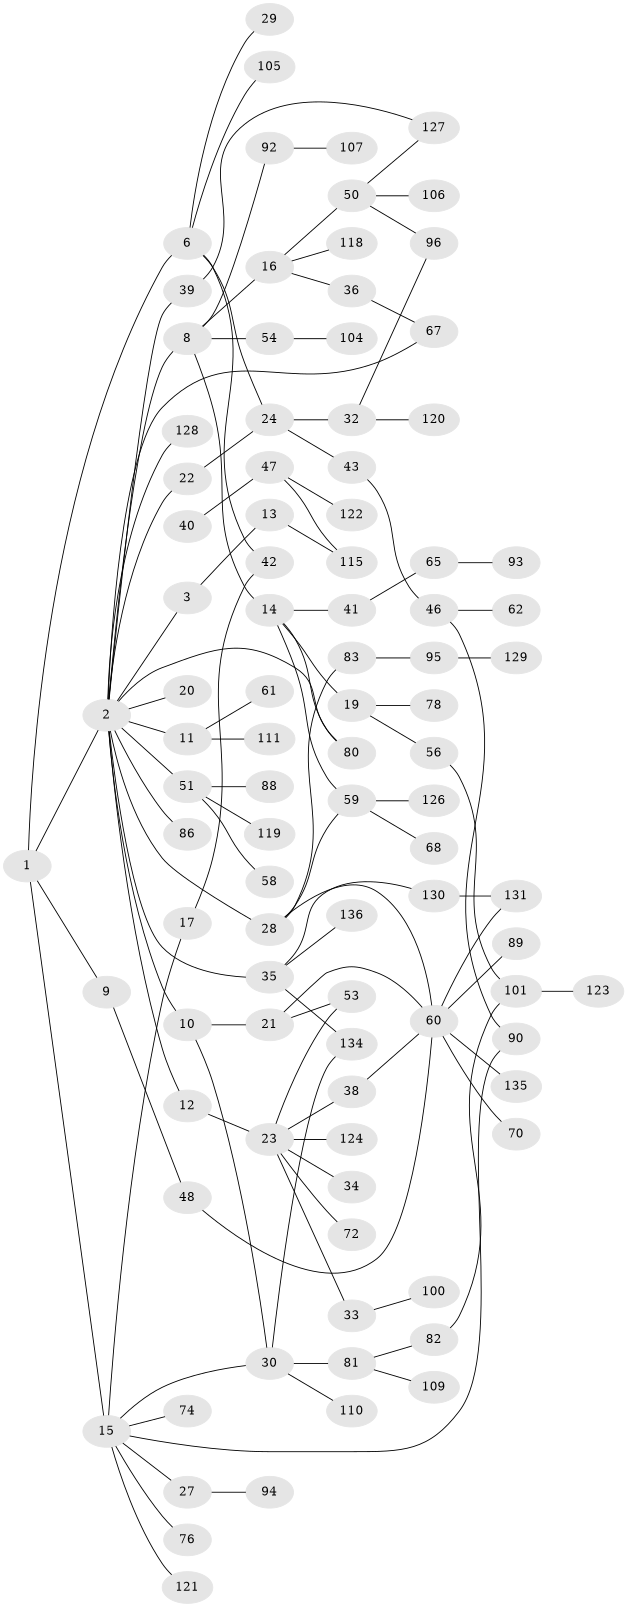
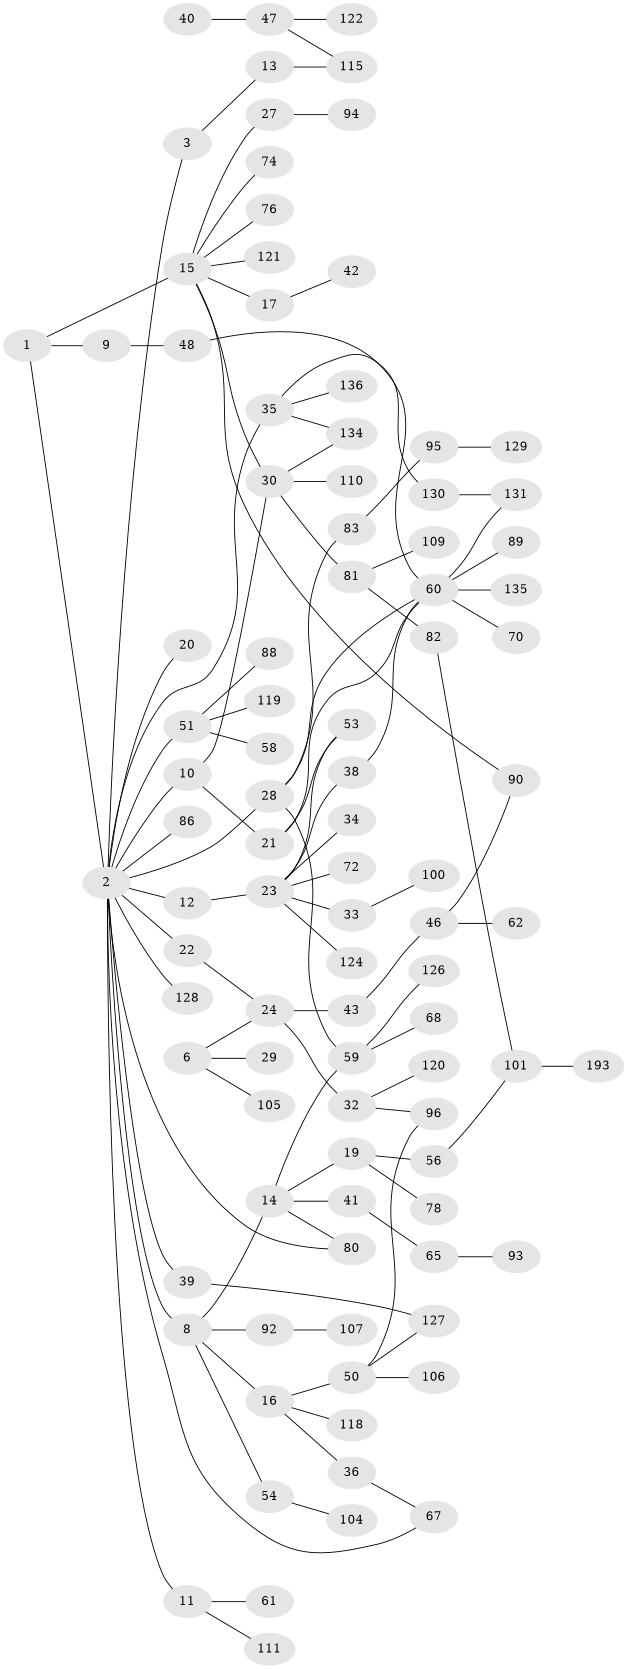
  graph {
    rankdir=LR
    node [color=gray90 style=filled]
    2 [super="+4"]
    3 [super="+5"]
    8 [super="+69"]
    10 [super="+79"]
    11
    12 [super="+98"]
    20
    22 [super="+117"]
    28 [super="+31"]
    35 [super="+64"]
    39 [super="+44"]
    51 [super="+85"]
    67 [super="+75"]
    80 [super="+84"]
    86
    128
    1
    6 [super="+7"]
    9 [super="+125"]
    15 [super="+26"]
    24 [super="+103"]
    29
    42 [super="+55"]
    105 [super="+114"]
    48
    30 [super="+45"]
    17
    27 [super="+66"]
    74
    76
    90
    121
    13
    14 [super="+52"]
    16 [super="+18"]
    54
    92
    21 [super="+37"]
    61
    111
    23 [super="+57"]
    59 [super="+77"]
    60 [super="+87"]
    83
    134
    130
    136
    127
    58
    88
    119
    115
    32 [super="+102"]
    43 [super="+73"]
    19 [super="+25"]
    41 [super="+71"]
    36
    50 [super="+97"]
    118
    104
    107 [super="+108"]
    53 [super="+112"]
    81 [super="+132"]
    110
    33 [super="+63"]
    34
    38 [super="+99"]
    72
    124
    56
    78
    65
    68
    126
    94
    96
    106
    101 [super="+116"]
    70
    89
    131
    135
    100
    120
    46 [super="+91"]
    95
    82 [super="+133"]
    109
    47 [super="+49"]
    40
    122
    93
    62
-   123
+   123 [label=193]
    129
    2 -- 3
    2 -- 8
    2 -- 10
    2 -- 11
    2 -- 12
    2 -- 20
    2 -- 22
    2 -- 28
    2 -- 35
    2 -- 39
    2 -- 51
    2 -- 67
    2 -- 80
    2 -- 86
    2 -- 128
    3 -- 13
    8 -- 14
    8 -- 16
    8 -- 54
    8 -- 92
    10 -- 30
    10 -- 21
    11 -- 61
    11 -- 111
    12 -- 23
    22 -- 24
    28 -- 59
    28 -- 60
    28 -- 83
    35 -- 134
    35 -- 130
    35 -- 136
    39 -- 127
    51 -- 58
    51 -- 88
    51 -- 119
    1 -- 2
-   1 -- 6
    1 -- 9
    1 -- 15
    6 -- 24
    6 -- 29
-   6 -- 42
    6 -- 105
    9 -- 48
    15 -- 30
    15 -- 17
    15 -- 27
    15 -- 74
    15 -- 76
    15 -- 90
    15 -- 121
    24 -- 32
    24 -- 43
    48 -- 60
    30 -- 134
    30 -- 81
    30 -- 110
    17 -- 42
    27 -- 94
    13 -- 115
    14 -- 80
    14 -- 59
    14 -- 19
    14 -- 41
    16 -- 36
    16 -- 50
    16 -- 118
    54 -- 104
    92 -- 107 [weight=2]
    21 -- 60
    21 -- 53
    23 -- 53
    23 -- 33
    23 -- 34
    23 -- 38
    23 -- 72
    23 -- 124
    59 -- 68
    59 -- 126
    60 -- 70
    60 -- 89
    60 -- 131
    60 -- 135
    83 -- 95
    130 -- 131
    32 -- 96
    32 -- 120
    43 -- 46
    19 -- 56
    19 -- 78
    41 -- 65
    36 -- 67
    50 -- 127
    50 -- 96
    50 -- 106
    81 -- 82
    81 -- 109
    33 -- 100
    38 -- 60
    56 -- 101
    65 -- 93
    101 -- 123
    46 -- 90
    46 -- 62
    95 -- 129
    82 -- 101
    47 -- 115
    47 -- 122
    40 -- 47
  }
